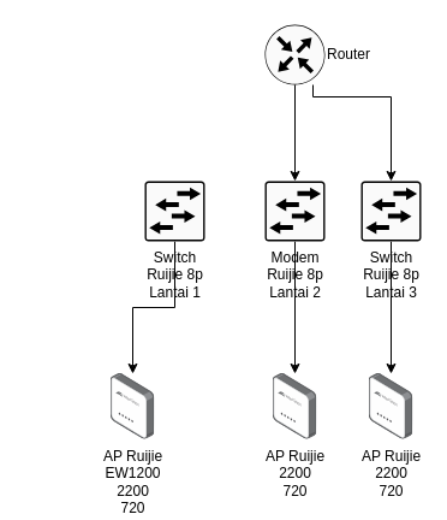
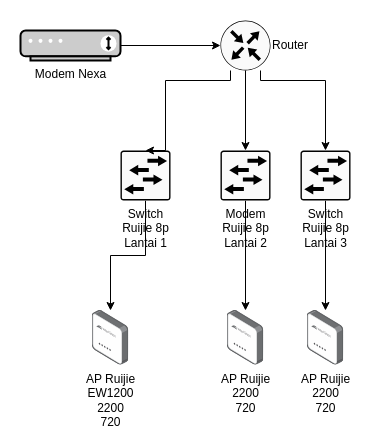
  <mxCell id="0" />
  <mxCell id="1" parent="0" />
  <mxCell id="2" value="Router" style="sketch=0;points=[[0.5,0,0],[1,0.5,0],[0.5,1,0],[0,0.5,0],[0.145,0.145,0],[0.856,0.145,0],[0.855,0.856,0],[0.145,0.855,0]];verticalLabelPosition=middle;html=1;verticalAlign=middle;aspect=fixed;align=left;pointerEvents=1;shape=mxgraph.cisco19.rect;prIcon=router;fillColor=#FAFAFA;strokeColor=#000000;labelPosition=right;" vertex="1" parent="1"><mxGeometry x="220" y="20" width="50" height="50" as="geometry" /></mxCell>
+ <mxCell id="3" value="" style="edgeStyle=orthogonalEdgeStyle;rounded=0;orthogonalLoop=1;jettySize=auto;html=1;" edge="1" parent="1" source="4" target="2"><mxGeometry relative="1" as="geometry" /></mxCell>
+ <mxCell id="4" value="Modem Nexa" style="fontColor=#000000;verticalAlign=top;verticalLabelPosition=bottom;labelPosition=center;align=center;html=1;outlineConnect=0;fillColor=#CCCCCC;strokeColor=#000000;gradientColor=none;gradientDirection=north;strokeWidth=2;shape=mxgraph.networks.modem;" vertex="1" parent="1"><mxGeometry x="20" y="30" width="100" height="30" as="geometry" /></mxCell>
  <mxCell id="5" value="" style="edgeStyle=orthogonalEdgeStyle;rounded=0;orthogonalLoop=1;jettySize=auto;html=1;" edge="1" parent="1" source="6" target="15"><mxGeometry relative="1" as="geometry" /></mxCell>
  <mxCell id="6" value="Switch&lt;div&gt;Ruijie 8p&lt;/div&gt;&lt;div&gt;Lantai 1&lt;/div&gt;" style="sketch=0;points=[[0.015,0.015,0],[0.985,0.015,0],[0.985,0.985,0],[0.015,0.985,0],[0.25,0,0],[0.5,0,0],[0.75,0,0],[1,0.25,0],[1,0.5,0],[1,0.75,0],[0.75,1,0],[0.5,1,0],[0.25,1,0],[0,0.75,0],[0,0.5,0],[0,0.25,0]];verticalLabelPosition=bottom;html=1;verticalAlign=top;aspect=fixed;align=center;pointerEvents=1;shape=mxgraph.cisco19.rect;prIcon=l2_switch;fillColor=#FAFAFA;strokeColor=#000000;" vertex="1" parent="1"><mxGeometry x="120" y="150" width="50" height="50" as="geometry" /></mxCell>
  <mxCell id="7" value="AP Ruijie&lt;div&gt;2200&lt;/div&gt;&lt;div&gt;720&lt;/div&gt;" style="image;points=[];aspect=fixed;html=1;align=center;shadow=0;dashed=0;image=img/lib/allied_telesis/wireless/Access_Point_Indoor.svg;" vertex="1" parent="1"><mxGeometry x="226.7" y="310" width="36.6" height="54.6" as="geometry" /></mxCell>
  <mxCell id="8" value="" style="edgeStyle=orthogonalEdgeStyle;rounded=0;orthogonalLoop=1;jettySize=auto;html=1;" edge="1" parent="1" source="9" target="7"><mxGeometry relative="1" as="geometry" /></mxCell>
  <mxCell id="9" value="Modem&lt;div&gt;Ruijie 8p&lt;/div&gt;&lt;div&gt;Lantai 2&lt;/div&gt;" style="sketch=0;points=[[0.015,0.015,0],[0.985,0.015,0],[0.985,0.985,0],[0.015,0.985,0],[0.25,0,0],[0.5,0,0],[0.75,0,0],[1,0.25,0],[1,0.5,0],[1,0.75,0],[0.75,1,0],[0.5,1,0],[0.25,1,0],[0,0.75,0],[0,0.5,0],[0,0.25,0]];verticalLabelPosition=bottom;html=1;verticalAlign=top;aspect=fixed;align=center;pointerEvents=1;shape=mxgraph.cisco19.rect;prIcon=l2_switch;fillColor=#FAFAFA;strokeColor=#000000;" vertex="1" parent="1"><mxGeometry x="220" y="150" width="50" height="50" as="geometry" /></mxCell>
  <mxCell id="10" value="" style="edgeStyle=orthogonalEdgeStyle;rounded=0;orthogonalLoop=1;jettySize=auto;html=1;" edge="1" parent="1" source="11" target="16"><mxGeometry relative="1" as="geometry" /></mxCell>
  <mxCell id="11" value="Switch&lt;div&gt;Ruijie 8p&lt;/div&gt;&lt;div&gt;Lantai 3&lt;/div&gt;" style="sketch=0;points=[[0.015,0.015,0],[0.985,0.015,0],[0.985,0.985,0],[0.015,0.985,0],[0.25,0,0],[0.5,0,0],[0.75,0,0],[1,0.25,0],[1,0.5,0],[1,0.75,0],[0.75,1,0],[0.5,1,0],[0.25,1,0],[0,0.75,0],[0,0.5,0],[0,0.25,0]];verticalLabelPosition=bottom;html=1;verticalAlign=top;aspect=fixed;align=center;pointerEvents=1;shape=mxgraph.cisco19.rect;prIcon=l2_switch;fillColor=#FAFAFA;strokeColor=#000000;" vertex="1" parent="1"><mxGeometry x="300" y="150" width="50" height="50" as="geometry" /></mxCell>
+ <mxCell id="12" style="edgeStyle=orthogonalEdgeStyle;rounded=0;orthogonalLoop=1;jettySize=auto;html=1;entryX=0.5;entryY=0;entryDx=0;entryDy=0;entryPerimeter=0;" edge="1" parent="1" source="2" target="6"><mxGeometry relative="1" as="geometry"><Array as="points"><mxPoint x="230" y="80" /><mxPoint x="165" y="80" /></Array></mxGeometry></mxCell>
  <mxCell id="13" style="edgeStyle=orthogonalEdgeStyle;rounded=0;orthogonalLoop=1;jettySize=auto;html=1;entryX=0.5;entryY=0;entryDx=0;entryDy=0;entryPerimeter=0;" edge="1" parent="1" source="2" target="9"><mxGeometry relative="1" as="geometry" /></mxCell>
  <mxCell id="14" style="edgeStyle=orthogonalEdgeStyle;rounded=0;orthogonalLoop=1;jettySize=auto;html=1;entryX=0.5;entryY=0;entryDx=0;entryDy=0;entryPerimeter=0;" edge="1" parent="1" source="2" target="11"><mxGeometry relative="1" as="geometry"><Array as="points"><mxPoint x="260" y="80" /><mxPoint x="325" y="80" /></Array></mxGeometry></mxCell>
  <mxCell id="15" value="AP Ruijie&lt;div&gt;EW1200&lt;/div&gt;&lt;div&gt;2200&lt;/div&gt;&lt;div&gt;720&lt;/div&gt;" style="image;points=[];aspect=fixed;html=1;align=center;shadow=0;dashed=0;image=img/lib/allied_telesis/wireless/Access_Point_Indoor.svg;" vertex="1" parent="1"><mxGeometry x="91.7" y="310" width="36.6" height="54.6" as="geometry" /></mxCell>
  <mxCell id="16" value="AP Ruijie&lt;div&gt;2200&lt;/div&gt;&lt;div&gt;720&lt;/div&gt;" style="image;points=[];aspect=fixed;html=1;align=center;shadow=0;dashed=0;image=img/lib/allied_telesis/wireless/Access_Point_Indoor.svg;" vertex="1" parent="1"><mxGeometry x="306.7" y="310" width="36.6" height="54.6" as="geometry" /></mxCell>
